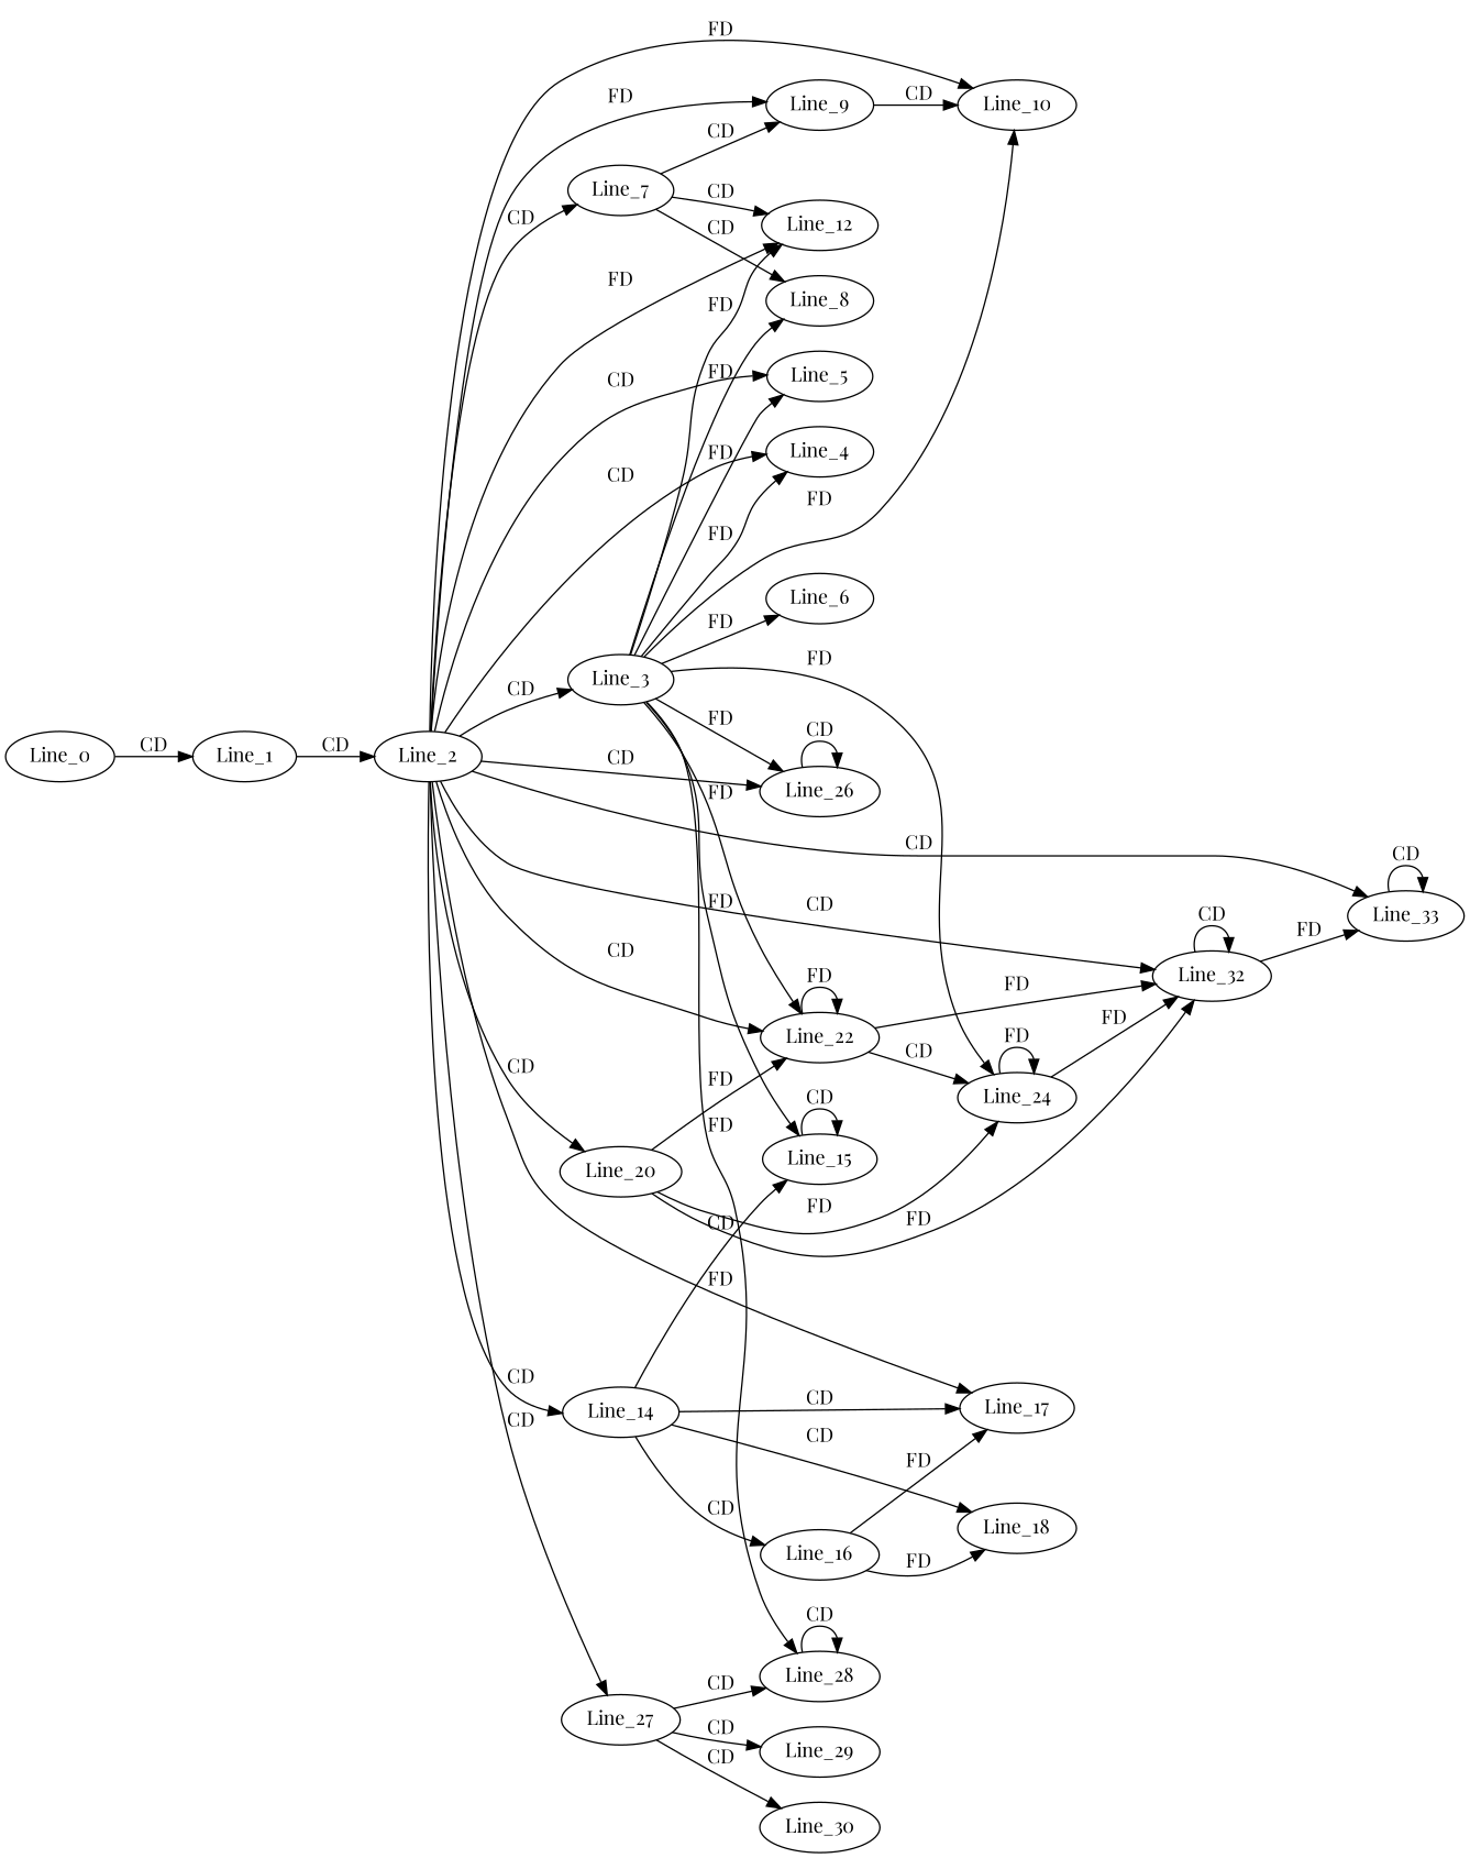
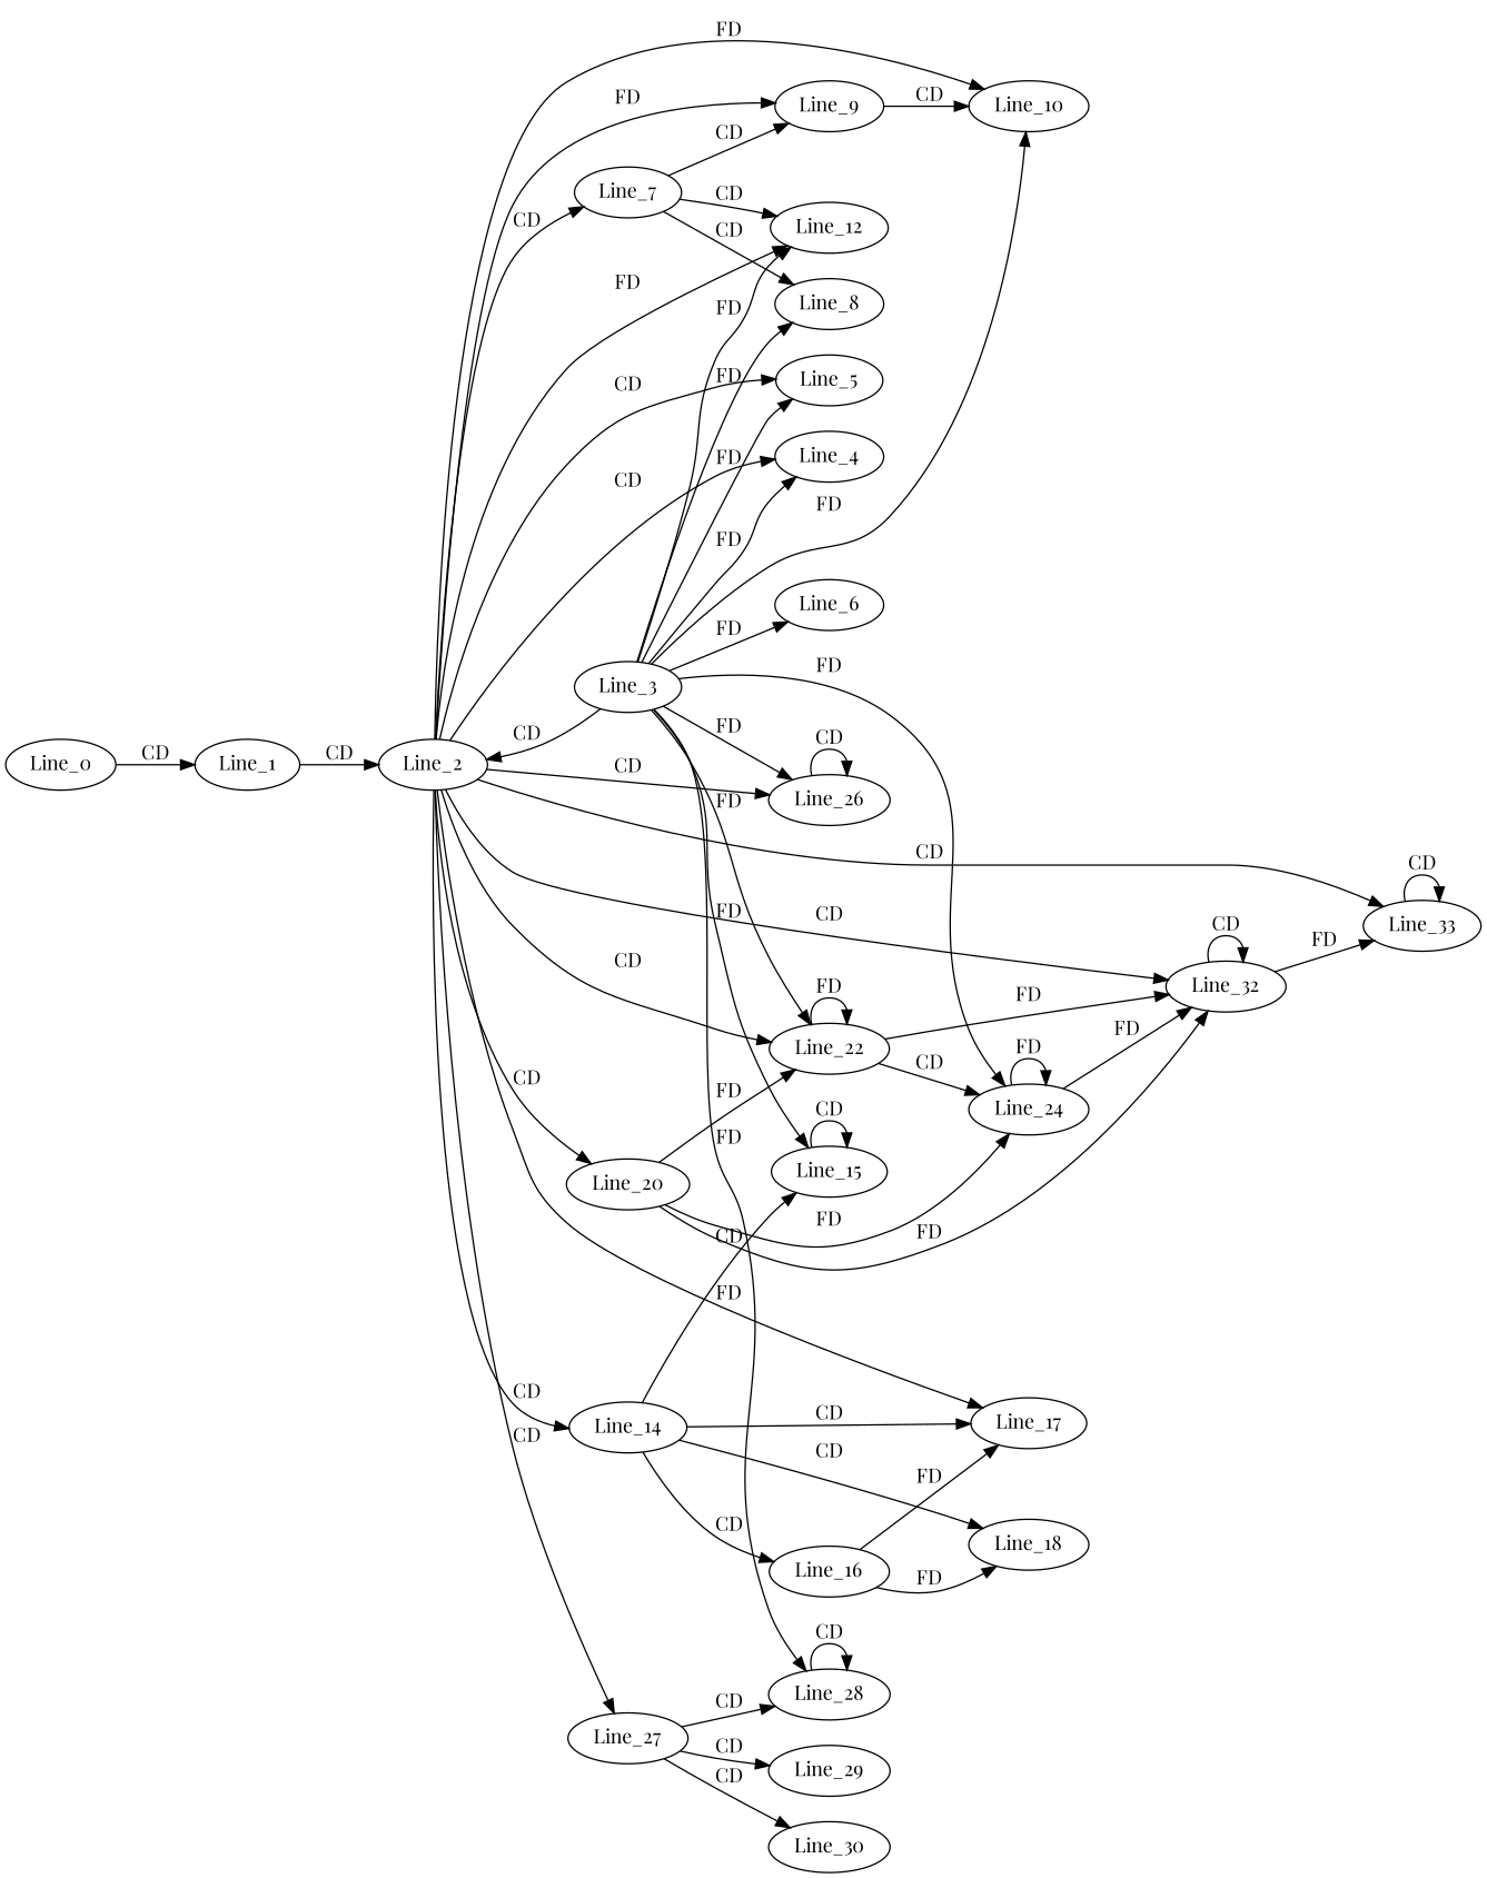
  digraph {
    fontname="Playfair Display"
    rankdir=LR
    node [fontname="Playfair Display"]
    edge [fontname="Playfair Display"]
    Line_0
    Line_1
    Line_2
    Line_3
    Line_4
    Line_5
    Line_7
    Line_9
    Line_10
    Line_12
    Line_14
    Line_17
    Line_20
    Line_26
    Line_27
    Line_32
    Line_33
    Line_22
    Line_6
    Line_8
    Line_15
    Line_24
    Line_28
    Line_16
    Line_18
    Line_29
    Line_30
    Line_0 -> Line_1 [label=CD]
    Line_1 -> Line_2 [label=CD]
-   Line_2 -> Line_3 [label=CD]
+   Line_3 -> Line_2 [label=CD]
    Line_2 -> Line_4 [label=CD]
    Line_2 -> Line_5 [label=CD]
    Line_2 -> Line_7 [label=CD]
    Line_2 -> Line_9 [label=FD]
    Line_2 -> Line_10 [label=FD]
    Line_2 -> Line_12 [label=FD]
    Line_2 -> Line_14 [label=CD]
    Line_2 -> Line_17 [label=FD]
    Line_2 -> Line_20 [label=CD]
    Line_2 -> Line_26 [label=CD]
    Line_2 -> Line_27 [label=CD]
    Line_2 -> Line_32 [label=CD]
    Line_2 -> Line_33 [label=CD]
    Line_2 -> Line_22 [label=CD]
    Line_3 -> Line_4 [label=FD]
    Line_3 -> Line_5 [label=FD]
    Line_3 -> Line_10 [label=FD]
    Line_3 -> Line_12 [label=FD]
    Line_3 -> Line_26 [label=FD]
    Line_3 -> Line_22 [label=FD]
    Line_3 -> Line_6 [label=FD]
    Line_3 -> Line_8 [label=FD]
    Line_3 -> Line_15 [label=FD]
    Line_3 -> Line_24 [label=FD]
    Line_3 -> Line_28 [label=FD]
    Line_7 -> Line_9 [label=CD]
    Line_7 -> Line_12 [label=CD]
    Line_7 -> Line_8 [label=CD]
    Line_9 -> Line_10 [label=CD]
    Line_14 -> Line_17 [label=CD]
    Line_14 -> Line_15 [label=CD]
    Line_14 -> Line_16 [label=CD]
    Line_14 -> Line_18 [label=CD]
    Line_20 -> Line_32 [label=FD]
    Line_20 -> Line_22 [label=FD]
    Line_20 -> Line_24 [label=FD]
    Line_26 -> Line_26 [label=CD]
    Line_27 -> Line_28 [label=CD]
    Line_27 -> Line_29 [label=CD]
    Line_27 -> Line_30 [label=CD]
    Line_32 -> Line_32 [label=CD]
    Line_32 -> Line_33 [label=FD]
    Line_33 -> Line_33 [label=CD]
    Line_22 -> Line_32 [label=FD]
    Line_22 -> Line_22 [label=FD]
    Line_22 -> Line_24 [label=CD]
    Line_15 -> Line_15 [label=CD]
    Line_24 -> Line_32 [label=FD]
    Line_24 -> Line_24 [label=FD]
    Line_28 -> Line_28 [label=CD]
    Line_16 -> Line_17 [label=FD]
    Line_16 -> Line_18 [label=FD]
  }
